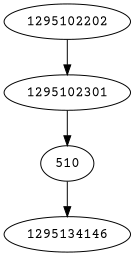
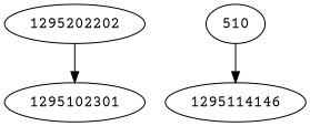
  strict digraph {
    fontname="Courier Prime"
    node [fontname="Courier Prime"]
    edge [fontname="Courier Prime"]
    1295102301
    510
-   1295134146
-   1295102202
-   1295102301 -> 510
+   1295134146 [label=1295114146]
+   1295102202 [label=1295202202]
    510 -> 1295134146
    1295102202 -> 1295102301
  }
